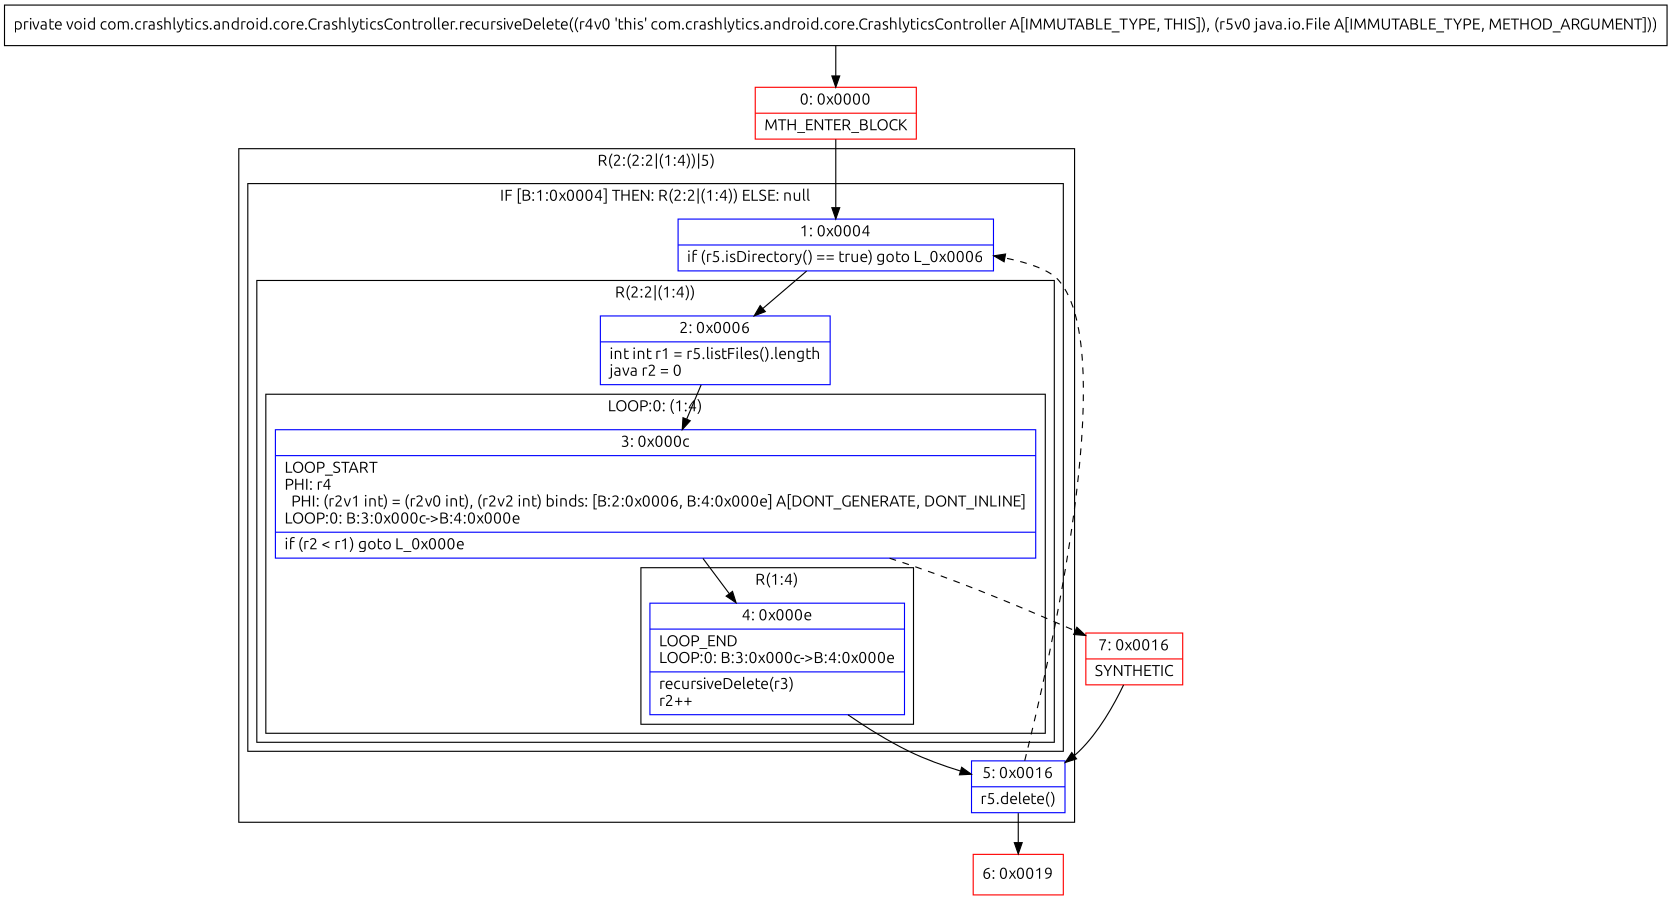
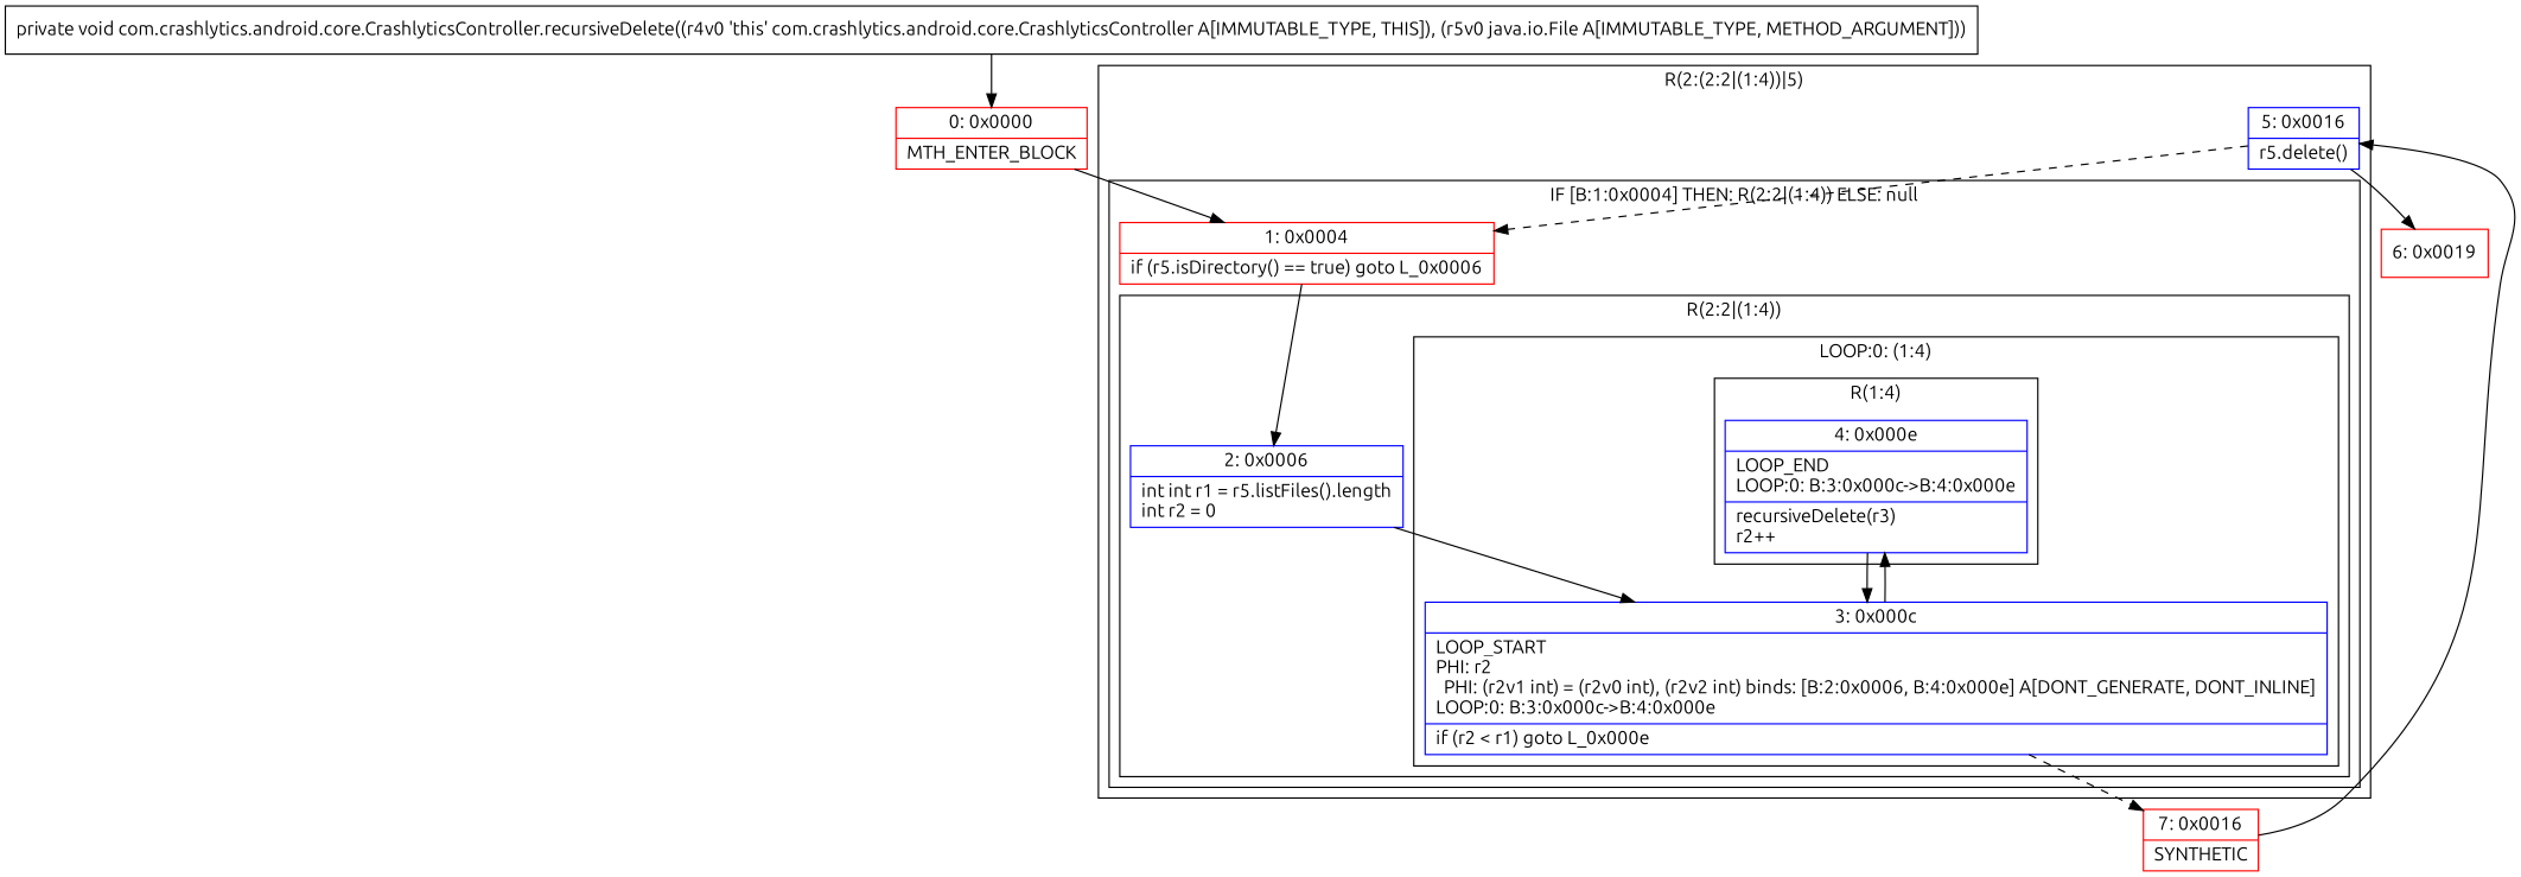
  digraph {
    fontname=Ubuntu
    node [color=blue fontname=Ubuntu shape=record]
    edge [fontname=Ubuntu]
    n1 [label="{4\:\ 0x000e|LOOP_END\lLOOP:0: B:3:0x000c\-\>B:4:0x000e\l|recursiveDelete(r3)\lr2++\l}"]
-   n2 [label="{3\:\ 0x000c|LOOP_START\lPHI: r4 \l  PHI: (r2v1 int) = (r2v0 int), (r2v2 int) binds: [B:2:0x0006, B:4:0x000e] A[DONT_GENERATE, DONT_INLINE]\lLOOP:0: B:3:0x000c\-\>B:4:0x000e\l|if (r2 \< r1) goto L_0x000e\l}"]
-   n3 [label="{2\:\ 0x0006|int int r1 = r5.listFiles().length\ljava r2 = 0\l}"]
-   n4 [label="{1\:\ 0x0004|if (r5.isDirectory() == true) goto L_0x0006\l}"]
+   n2 [label="{3\:\ 0x000c|LOOP_START\lPHI: r2 \l  PHI: (r2v1 int) = (r2v0 int), (r2v2 int) binds: [B:2:0x0006, B:4:0x000e] A[DONT_GENERATE, DONT_INLINE]\lLOOP:0: B:3:0x000c\-\>B:4:0x000e\l|if (r2 \< r1) goto L_0x000e\l}"]
+   n3 [label="{2\:\ 0x0006|int int r1 = r5.listFiles().length\lint r2 = 0\l}"]
+   n4 [color=red label="{1\:\ 0x0004|if (r5.isDirectory() == true) goto L_0x0006\l}"]
    n5 [label="{5\:\ 0x0016|r5.delete()\l}"]
    n6 [color=red label="{7\:\ 0x0016|SYNTHETIC\l}"]
    n7 [color=red label="{6\:\ 0x0019}"]
    n8 [color=red label="{0\:\ 0x0000|MTH_ENTER_BLOCK\l}"]
    n9 [label="{private void com.crashlytics.android.core.CrashlyticsController.recursiveDelete((r4v0 'this' com.crashlytics.android.core.CrashlyticsController A[IMMUTABLE_TYPE, THIS]), (r5v0 java.io.File A[IMMUTABLE_TYPE, METHOD_ARGUMENT])) }" color=""]
    subgraph cluster_1 {
      label="R(2:(2:2|(1:4))|5)"
      n5
      subgraph cluster_2 {
        label="IF [B:1:0x0004] THEN: R(2:2|(1:4)) ELSE: null"
        n4
        subgraph cluster_3 {
          label="R(2:2|(1:4))"
          n3
          subgraph cluster_4 {
            label="LOOP:0: (1:4)"
            n2
            subgraph cluster_5 {
              label="R(1:4)"
              n1
            }
          }
        }
      }
    }
-   n1 -> n5
+   n1 -> n2
    n2 -> n1
    n2 -> n6 [style=dashed]
    n3 -> n2
    n4 -> n3
    n5 -> n4 [style=dashed]
    n5 -> n7
    n6 -> n5
    n8 -> n4
    n9 -> n8
  }
